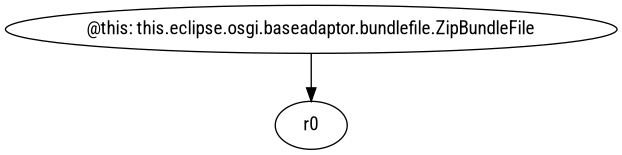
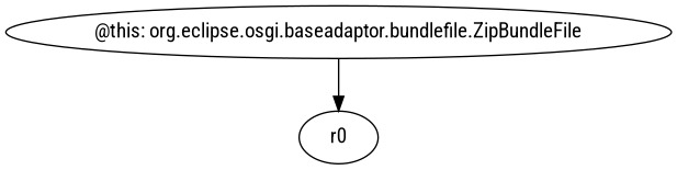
  digraph {
    fontname="Roboto Condensed"
    node [fontname="Roboto Condensed"]
-   n1 [label="@this: this.eclipse.osgi.baseadaptor.bundlefile.ZipBundleFile"]
+   n1 [label="@this: org.eclipse.osgi.baseadaptor.bundlefile.ZipBundleFile"]
    n2 [label=r0]
    n1 -> n2 [fontname="Roboto Condensed"]
  }
